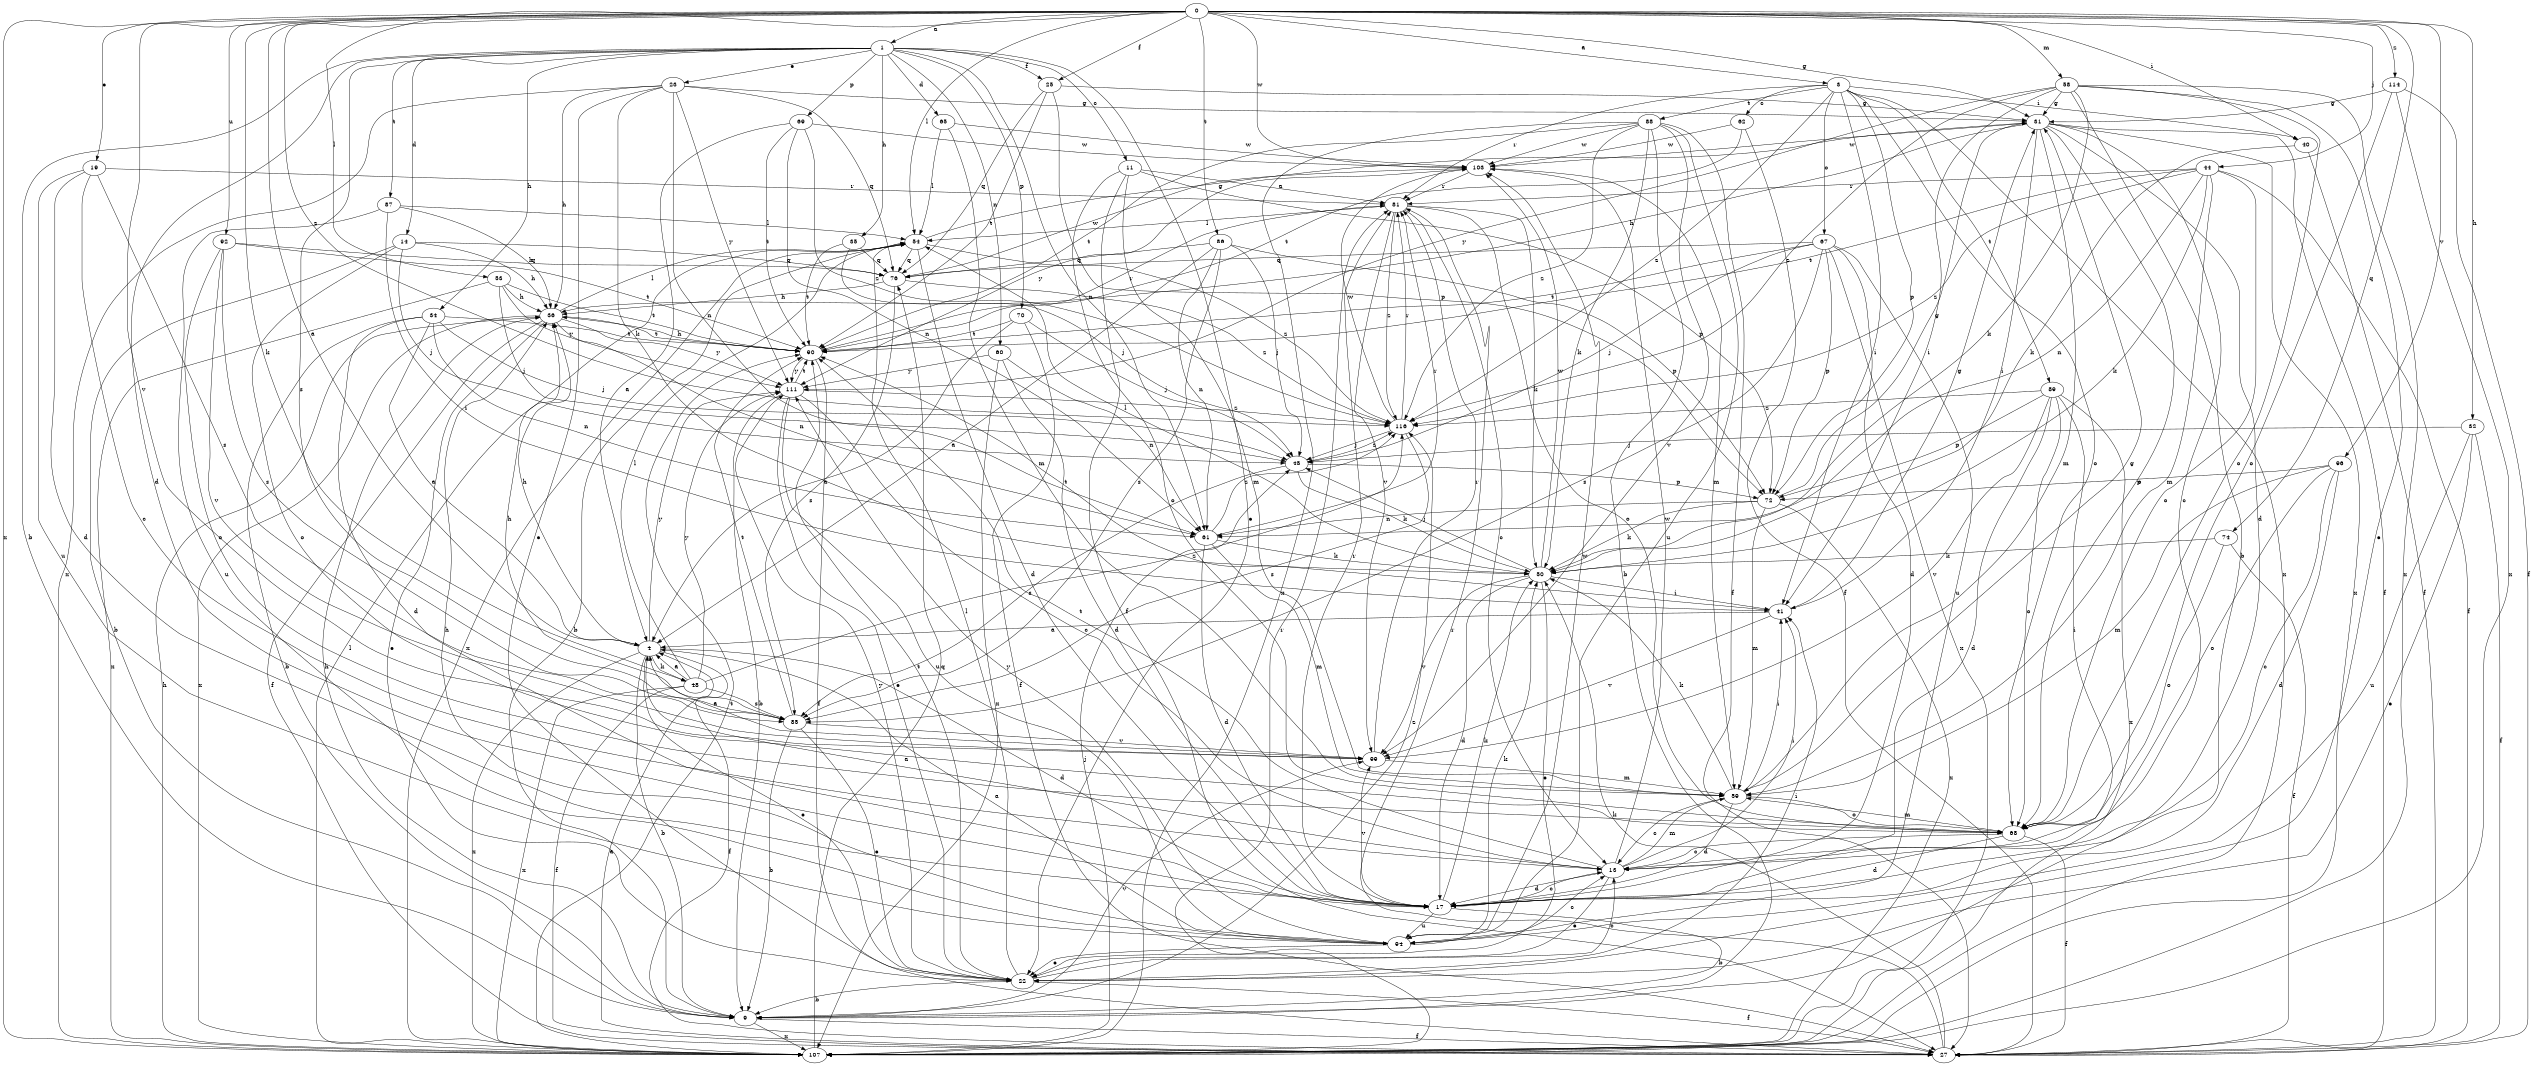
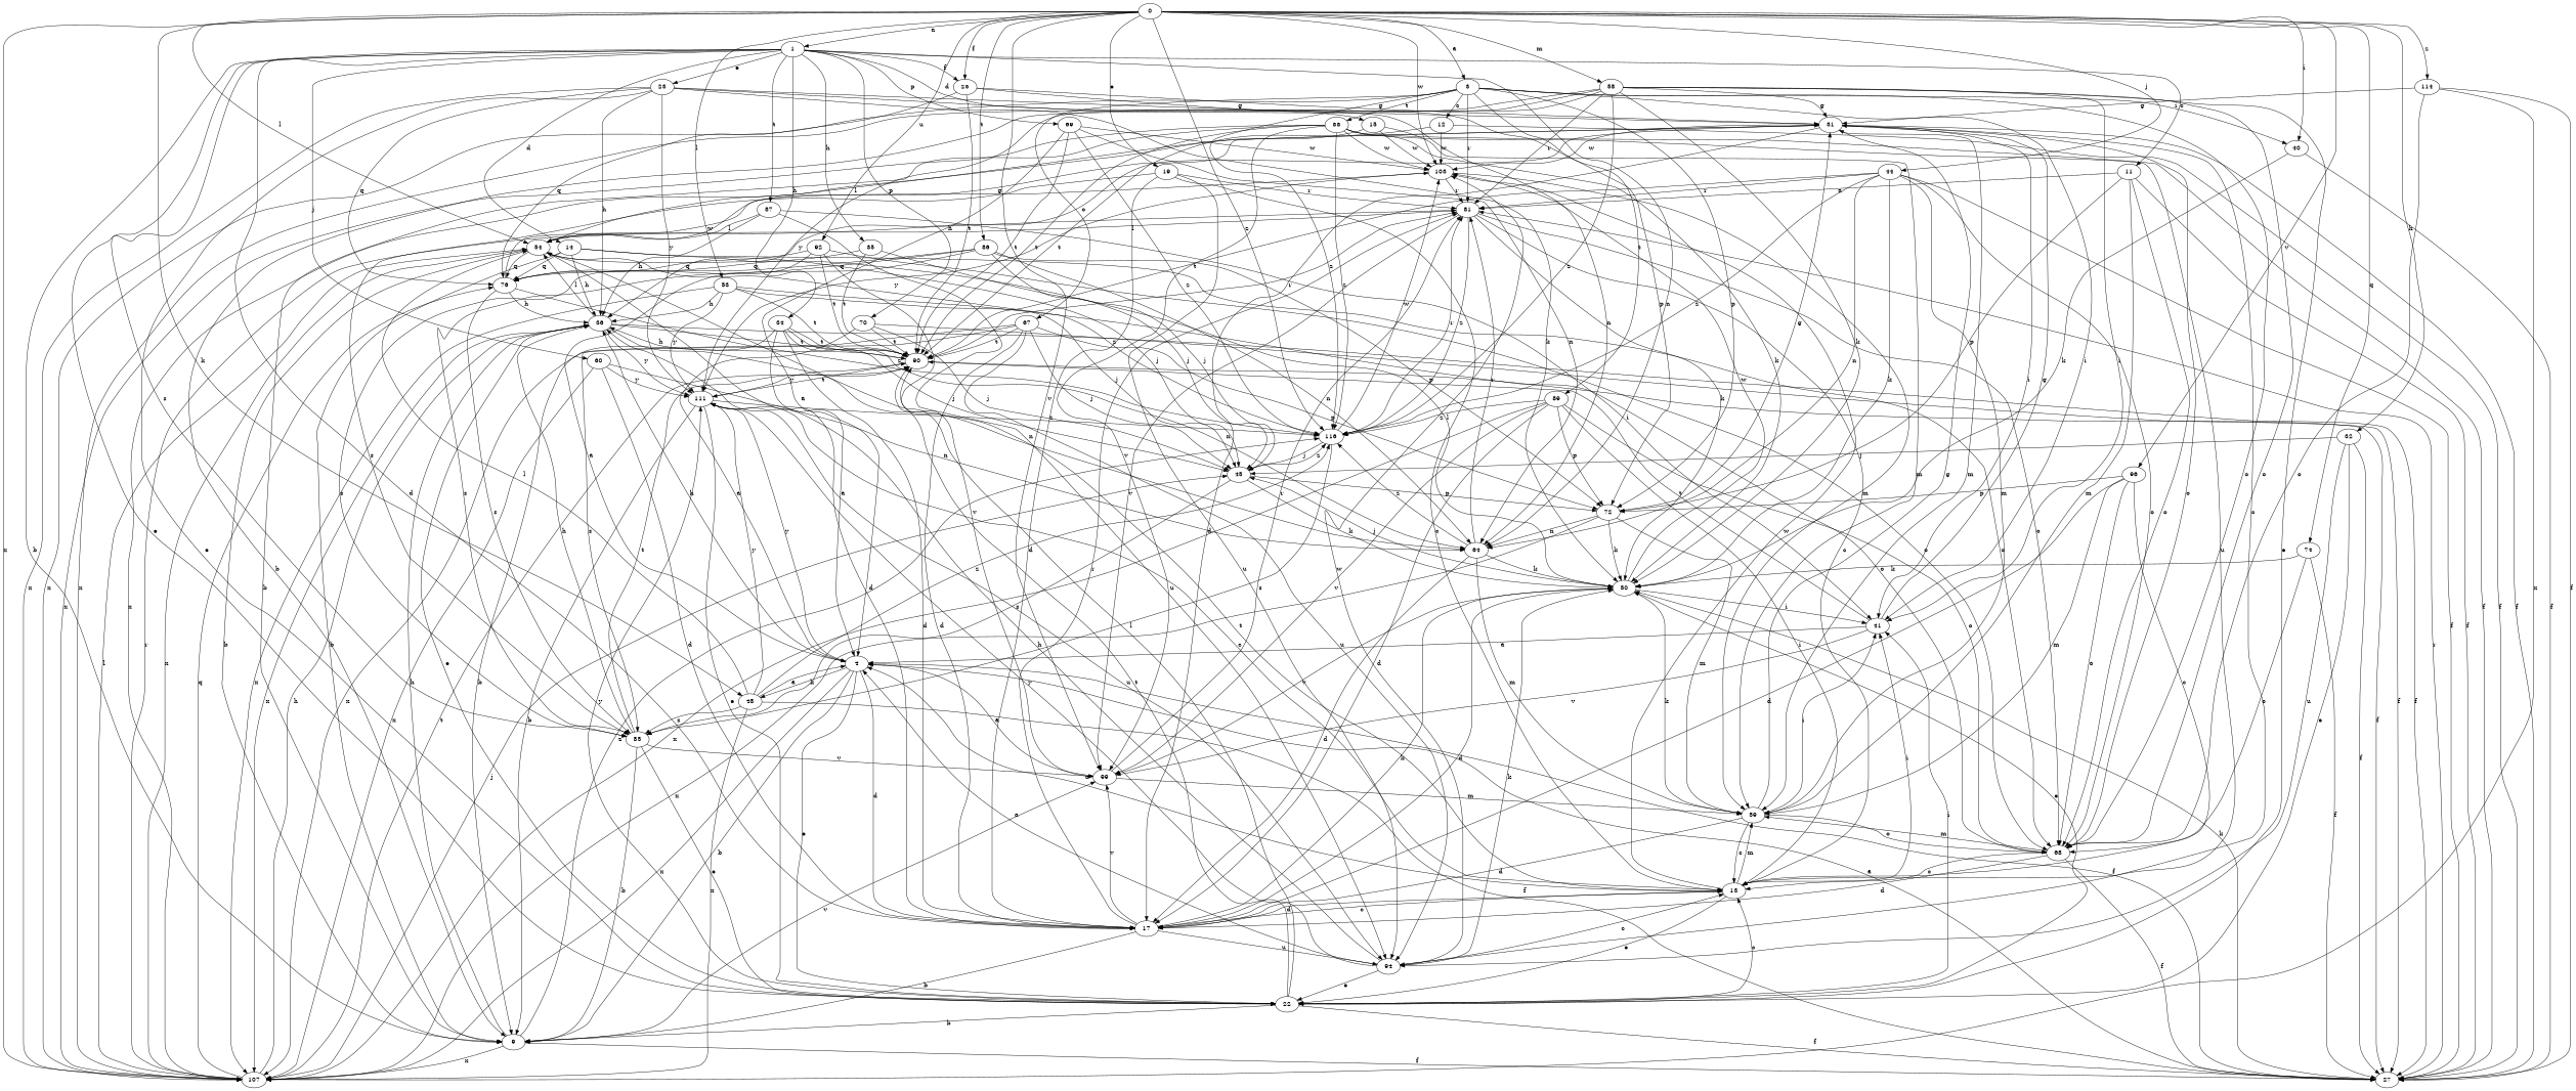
  strict digraph {
    0
    1
    3
    4
    19
    25
    31
    32
    40
    44
    48
    53
    54
    58
    74
    86
    92
    96
    99
    103
    107
    114
    116
    9
    11
    14
-   15 [label=65]
+   15
    17
    n29 [label=23]
    22
    34
    35
    60
-   64 [label=61]
+   64
    69
    70
    85
    87
-   12 [label=62]
+   12
    41
    67
    68
    72
    81
    88
    89
    27
    36
    111
    13
    94
    90
    76
    59
    45
    50
    0 -> 1 [label=a]
    0 -> 3 [label=a]
-   0 -> 4 [label=a]
    0 -> 19 [label=e]
    0 -> 25 [label=f]
-   0 -> 31 [label=g]
    0 -> 32 [label=h]
    0 -> 40 [label=i]
    0 -> 44 [label=j]
    0 -> 48 [label=k]
    0 -> 53 [label=l]
    0 -> 54 [label=l]
    0 -> 58 [label=m]
    0 -> 74 [label=q]
    0 -> 86 [label=t]
    0 -> 92 [label=u]
    0 -> 96 [label=v]
    0 -> 99 [label=v]
    0 -> 103 [label=w]
    0 -> 107 [label=x]
    0 -> 114 [label=z]
    0 -> 116 [label=z]
    1 -> 25 [label=f]
    1 -> 9 [label=b]
    1 -> 11 [label=c]
    1 -> 14 [label=d]
    1 -> 15 [label=d]
    1 -> 17 [label=d]
    1 -> n29 [label=e]
    1 -> 22 [label=e]
    1 -> 34 [label=h]
    1 -> 35 [label=h]
-   1 -> 60 [label=n]
+   1 -> 60 [label=j]
    1 -> 64 [label=n]
    1 -> 69 [label=p]
    1 -> 70 [label=p]
    1 -> 85 [label=s]
    1 -> 87 [label=t]
    3 -> 40 [label=i]
    3 -> 107 [label=x]
    3 -> 116 [label=z]
    3 -> 12 [label=c]
    3 -> 41 [label=i]
    3 -> 67 [label=o]
    3 -> 68 [label=o]
    3 -> 72 [label=p]
    3 -> 81 [label=r]
    3 -> 88 [label=t]
    3 -> 89 [label=t]
    4 -> 48 [label=k]
    4 -> 107 [label=x]
    4 -> 9 [label=b]
    4 -> 17 [label=d]
    4 -> 22 [label=e]
    4 -> 27 [label=f]
    4 -> 36 [label=h]
    4 -> 111 [label=y]
    19 -> 17 [label=d]
    19 -> 85 [label=s]
    19 -> 81 [label=r]
    19 -> 13 [label=c]
    19 -> 94 [label=u]
    25 -> 31 [label=g]
    25 -> 72 [label=p]
    25 -> 90 [label=t]
    25 -> 76 [label=q]
    31 -> 103 [label=w]
    31 -> 107 [label=x]
    31 -> 17 [label=d]
    31 -> 41 [label=i]
    31 -> 68 [label=o]
    31 -> 27 [label=f]
    31 -> 36 [label=h]
    31 -> 13 [label=c]
    31 -> 59 [label=m]
    32 -> 22 [label=e]
    32 -> 27 [label=f]
    32 -> 94 [label=u]
    32 -> 45 [label=j]
    40 -> 27 [label=f]
    40 -> 50 [label=k]
    44 -> 116 [label=z]
    44 -> 64 [label=n]
    44 -> 68 [label=o]
    44 -> 81 [label=r]
    44 -> 27 [label=f]
    44 -> 90 [label=t]
    44 -> 59 [label=m]
    44 -> 50 [label=k]
    48 -> 4 [label=a]
    48 -> 54 [label=l]
    48 -> 107 [label=x]
    48 -> 116 [label=z]
    48 -> 85 [label=s]
    48 -> 27 [label=f]
    48 -> 111 [label=y]
    53 -> 107 [label=x]
+   53 -> 68 [label=o]
    53 -> 36 [label=h]
    53 -> 111 [label=y]
    53 -> 90 [label=t]
    53 -> 45 [label=j]
    54 -> 31 [label=g]
    54 -> 107 [label=x]
    54 -> 116 [label=z]
    54 -> 9 [label=b]
    54 -> 17 [label=d]
    54 -> 76 [label=q]
    58 -> 31 [label=g]
    58 -> 107 [label=x]
    58 -> 116 [label=z]
    58 -> 9 [label=b]
    58 -> 22 [label=e]
    58 -> 41 [label=i]
    58 -> 68 [label=o]
+   58 -> 81 [label=r]
    58 -> 111 [label=y]
    58 -> 50 [label=k]
    74 -> 68 [label=o]
    74 -> 27 [label=f]
    74 -> 50 [label=k]
    86 -> 4 [label=a]
    86 -> 64 [label=n]
    86 -> 85 [label=s]
    86 -> 72 [label=p]
    86 -> 76 [label=q]
    86 -> 45 [label=j]
    92 -> 99 [label=v]
    92 -> 85 [label=s]
    92 -> 68 [label=o]
    92 -> 90 [label=t]
    92 -> 76 [label=q]
    96 -> 17 [label=d]
    96 -> 68 [label=o]
    96 -> 72 [label=p]
    96 -> 13 [label=c]
    96 -> 59 [label=m]
    99 -> 4 [label=a]
    99 -> 81 [label=r]
    99 -> 59 [label=m]
    103 -> 81 [label=r]
    103 -> 111 [label=y]
    103 -> 59 [label=m]
    107 -> 54 [label=l]
    107 -> 81 [label=r]
    107 -> 36 [label=h]
    107 -> 90 [label=t]
    107 -> 76 [label=q]
    107 -> 45 [label=j]
    114 -> 31 [label=g]
    114 -> 107 [label=x]
    114 -> 68 [label=o]
    114 -> 27 [label=f]
    116 -> 103 [label=w]
    116 -> 85 [label=s]
    116 -> 81 [label=r]
    116 -> 45 [label=j]
    9 -> 99 [label=v]
    9 -> 107 [label=x]
    9 -> 116 [label=z]
    9 -> 27 [label=f]
    9 -> 36 [label=h]
    11 -> 68 [label=o]
    11 -> 72 [label=p]
    11 -> 81 [label=a]
    11 -> 27 [label=f]
    11 -> 59 [label=m]
    14 -> 9 [label=b]
    14 -> 68 [label=o]
    14 -> 36 [label=h]
    14 -> 76 [label=q]
    14 -> 45 [label=j]
    15 -> 54 [label=l]
    15 -> 103 [label=w]
    15 -> 59 [label=m]
    17 -> 99 [label=v]
    17 -> 9 [label=b]
    17 -> 81 [label=r]
    17 -> 13 [label=c]
    17 -> 94 [label=u]
    17 -> 50 [label=k]
    n29 -> 31 [label=g]
    n29 -> 107 [label=x]
    n29 -> 22 [label=e]
    n29 -> 64 [label=n]
    n29 -> 36 [label=h]
    n29 -> 111 [label=y]
    n29 -> 76 [label=q]
    n29 -> 50 [label=k]
    22 -> 54 [label=l]
    22 -> 9 [label=b]
    22 -> 41 [label=i]
    22 -> 27 [label=f]
    22 -> 111 [label=y]
    22 -> 13 [label=c]
    22 -> 90 [label=t]
    34 -> 4 [label=a]
    34 -> 9 [label=b]
    34 -> 17 [label=d]
    34 -> 64 [label=n]
    34 -> 90 [label=t]
    34 -> 45 [label=j]
    35 -> 90 [label=t]
    35 -> 76 [label=q]
    35 -> 45 [label=j]
    60 -> 107 [label=x]
    60 -> 17 [label=d]
    60 -> 64 [label=n]
    60 -> 111 [label=y]
    64 -> 116 [label=z]
    64 -> 17 [label=d]
    64 -> 81 [label=r]
    64 -> 59 [label=m]
    64 -> 50 [label=k]
    69 -> 4 [label=a]
    69 -> 103 [label=w]
    69 -> 116 [label=z]
    69 -> 64 [label=n]
    69 -> 90 [label=t]
    70 -> 4 [label=a]
    70 -> 27 [label=f]
    70 -> 90 [label=t]
    70 -> 45 [label=j]
    85 -> 99 [label=v]
    85 -> 9 [label=b]
    85 -> 22 [label=e]
    85 -> 36 [label=h]
    85 -> 90 [label=t]
    87 -> 54 [label=l]
    87 -> 41 [label=i]
    87 -> 36 [label=h]
    87 -> 94 [label=u]
    12 -> 103 [label=w]
    12 -> 27 [label=f]
    12 -> 90 [label=t]
    41 -> 4 [label=a]
    41 -> 31 [label=g]
    41 -> 99 [label=v]
    41 -> 90 [label=t]
    67 -> 107 [label=x]
    67 -> 17 [label=d]
    67 -> 85 [label=s]
    67 -> 72 [label=p]
    67 -> 94 [label=u]
    67 -> 90 [label=t]
-   67 -> 76 [label=q]
    67 -> 45 [label=j]
    68 -> 17 [label=d]
    68 -> 27 [label=f]
    68 -> 13 [label=c]
    68 -> 59 [label=m]
    72 -> 31 [label=g]
    72 -> 107 [label=x]
    72 -> 64 [label=n]
    72 -> 59 [label=m]
    72 -> 50 [label=k]
    81 -> 54 [label=l]
    81 -> 99 [label=v]
    81 -> 116 [label=z]
    81 -> 68 [label=o]
    81 -> 13 [label=c]
    81 -> 50 [label=k]
    88 -> 99 [label=v]
    88 -> 103 [label=w]
    88 -> 107 [label=x]
    88 -> 116 [label=z]
    88 -> 9 [label=b]
    88 -> 27 [label=f]
    88 -> 94 [label=u]
    88 -> 90 [label=t]
    88 -> 50 [label=k]
    89 -> 99 [label=v]
    89 -> 107 [label=x]
    89 -> 116 [label=z]
    89 -> 17 [label=d]
    89 -> 68 [label=o]
    89 -> 72 [label=p]
    89 -> 13 [label=i]
    27 -> 4 [label=a]
    27 -> 81 [label=r]
    27 -> 50 [label=k]
    36 -> 54 [label=l]
    36 -> 107 [label=x]
    36 -> 22 [label=e]
    36 -> 64 [label=n]
    36 -> 27 [label=f]
    36 -> 111 [label=y]
    36 -> 90 [label=t]
    111 -> 116 [label=z]
    111 -> 9 [label=b]
    111 -> 22 [label=e]
    111 -> 13 [label=c]
    111 -> 94 [label=u]
    111 -> 90 [label=t]
    13 -> 4 [label=a]
    13 -> 103 [label=w]
    13 -> 17 [label=d]
    13 -> 22 [label=e]
    13 -> 41 [label=i]
    13 -> 90 [label=t]
    13 -> 59 [label=m]
    94 -> 4 [label=a]
    94 -> 103 [label=w]
    94 -> 22 [label=e]
    94 -> 36 [label=h]
    94 -> 111 [label=y]
    94 -> 13 [label=c]
    94 -> 50 [label=k]
    90 -> 81 [label=r]
    90 -> 27 [label=f]
    90 -> 36 [label=h]
    90 -> 111 [label=y]
    76 -> 103 [label=w]
    76 -> 116 [label=z]
    76 -> 85 [label=s]
    76 -> 36 [label=h]
    59 -> 31 [label=g]
    59 -> 17 [label=d]
    59 -> 41 [label=i]
    59 -> 68 [label=o]
    59 -> 13 [label=c]
    59 -> 50 [label=k]
    45 -> 116 [label=z]
    45 -> 85 [label=s]
    45 -> 72 [label=p]
    45 -> 50 [label=k]
    50 -> 54 [label=l]
    50 -> 99 [label=v]
    50 -> 103 [label=w]
    50 -> 17 [label=d]
    50 -> 22 [label=e]
    50 -> 41 [label=i]
    50 -> 45 [label=j]
  }
